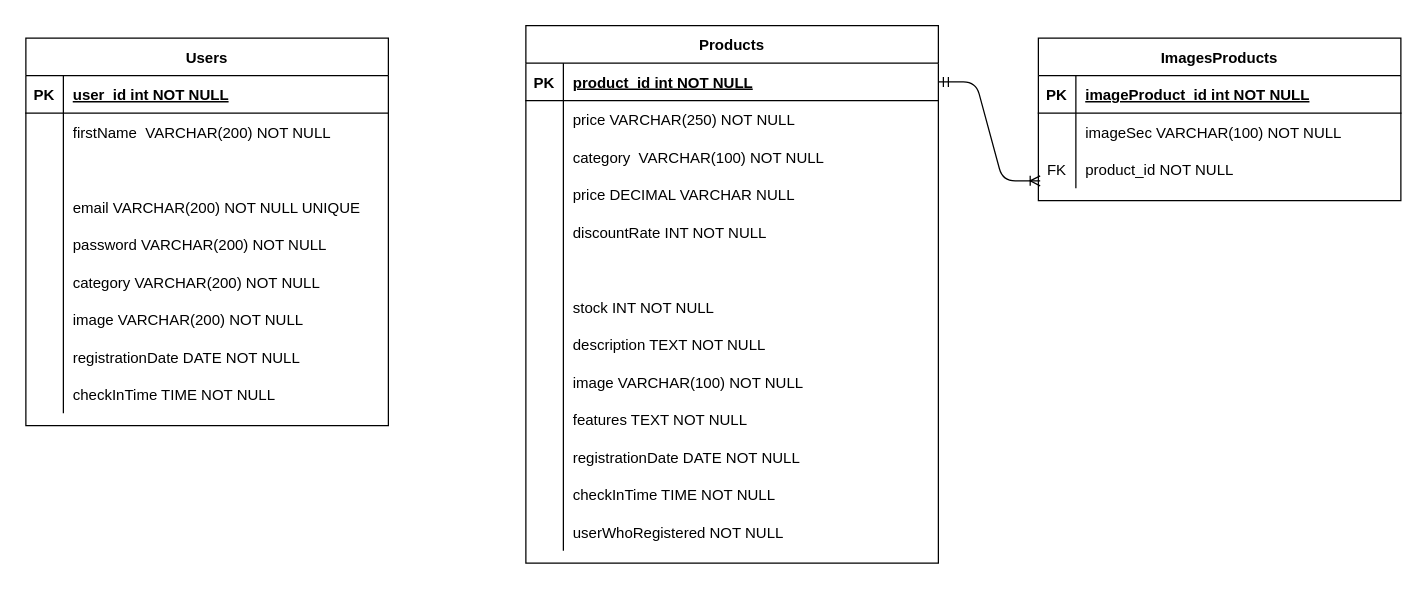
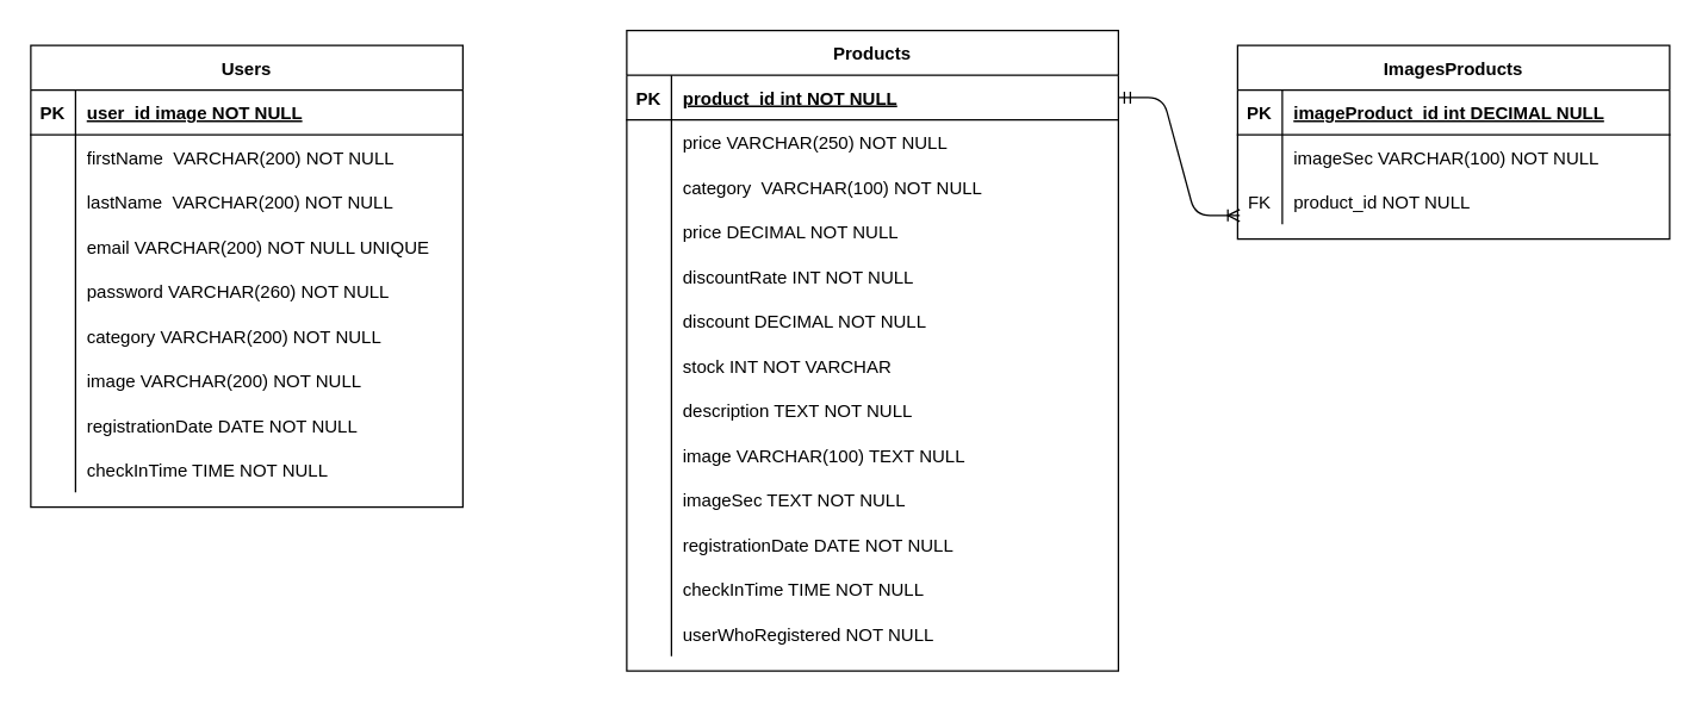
  <mxCell id="0" />
  <mxCell id="1" parent="0" />
  <mxCell id="2" value="Users" style="shape=table;startSize=30;container=1;collapsible=1;childLayout=tableLayout;fixedRows=1;rowLines=0;fontStyle=1;align=center;resizeLast=1;" parent="1" vertex="1"><mxGeometry x="20" y="30" width="290" height="310" as="geometry" /></mxCell>
  <mxCell id="3" value="" style="shape=partialRectangle;collapsible=0;dropTarget=0;pointerEvents=0;fillColor=none;points=[[0,0.5],[1,0.5]];portConstraint=eastwest;top=0;left=0;right=0;bottom=1;" parent="2" vertex="1"><mxGeometry y="30" width="290" height="30" as="geometry" /></mxCell>
  <mxCell id="4" value="PK" style="shape=partialRectangle;overflow=hidden;connectable=0;fillColor=none;top=0;left=0;bottom=0;right=0;fontStyle=1;" parent="3" vertex="1"><mxGeometry width="30" height="30" as="geometry" /></mxCell>
- <mxCell id="5" value="user_id int NOT NULL " style="shape=partialRectangle;overflow=hidden;connectable=0;fillColor=none;top=0;left=0;bottom=0;right=0;align=left;spacingLeft=6;fontStyle=5;" parent="3" vertex="1"><mxGeometry x="30" width="260" height="30" as="geometry" /></mxCell>
+ <mxCell id="5" value="user_id image NOT NULL " style="shape=partialRectangle;overflow=hidden;connectable=0;fillColor=none;top=0;left=0;bottom=0;right=0;align=left;spacingLeft=6;fontStyle=5;" parent="3" vertex="1"><mxGeometry x="30" width="260" height="30" as="geometry" /></mxCell>
  <mxCell id="6" value="" style="shape=partialRectangle;collapsible=0;dropTarget=0;pointerEvents=0;fillColor=none;top=0;left=0;bottom=0;right=0;points=[[0,0.5],[1,0.5]];portConstraint=eastwest;" vertex="1" parent="2"><mxGeometry y="60" width="290" height="30" as="geometry" /></mxCell>
  <mxCell id="7" value="" style="shape=partialRectangle;connectable=0;fillColor=none;top=0;left=0;bottom=0;right=0;editable=1;overflow=hidden;" vertex="1" parent="6"><mxGeometry width="30" height="30" as="geometry" /></mxCell>
  <mxCell id="8" value="firstName  VARCHAR(200) NOT NULL" style="shape=partialRectangle;connectable=0;fillColor=none;top=0;left=0;bottom=0;right=0;align=left;spacingLeft=6;overflow=hidden;" vertex="1" parent="6"><mxGeometry x="30" width="260" height="30" as="geometry" /></mxCell>
  <mxCell id="9" value="" style="shape=partialRectangle;collapsible=0;dropTarget=0;pointerEvents=0;fillColor=none;top=0;left=0;bottom=0;right=0;points=[[0,0.5],[1,0.5]];portConstraint=eastwest;" vertex="1" parent="2"><mxGeometry y="90" width="290" height="30" as="geometry" /></mxCell>
  <mxCell id="10" value="" style="shape=partialRectangle;connectable=0;fillColor=none;top=0;left=0;bottom=0;right=0;editable=1;overflow=hidden;" vertex="1" parent="9"><mxGeometry width="30" height="30" as="geometry" /></mxCell>
+ <mxCell id="11" value="lastName  VARCHAR(200) NOT NULL" style="shape=partialRectangle;connectable=0;fillColor=none;top=0;left=0;bottom=0;right=0;align=left;spacingLeft=6;overflow=hidden;" vertex="1" parent="9"><mxGeometry x="30" width="260" height="30" as="geometry" /></mxCell>
  <mxCell id="12" value="" style="shape=partialRectangle;collapsible=0;dropTarget=0;pointerEvents=0;fillColor=none;top=0;left=0;bottom=0;right=0;points=[[0,0.5],[1,0.5]];portConstraint=eastwest;" vertex="1" parent="2"><mxGeometry y="120" width="290" height="30" as="geometry" /></mxCell>
  <mxCell id="13" value="" style="shape=partialRectangle;connectable=0;fillColor=none;top=0;left=0;bottom=0;right=0;editable=1;overflow=hidden;" vertex="1" parent="12"><mxGeometry width="30" height="30" as="geometry" /></mxCell>
  <mxCell id="14" value="email VARCHAR(200) NOT NULL UNIQUE" style="shape=partialRectangle;connectable=0;fillColor=none;top=0;left=0;bottom=0;right=0;align=left;spacingLeft=6;overflow=hidden;" vertex="1" parent="12"><mxGeometry x="30" width="260" height="30" as="geometry" /></mxCell>
  <mxCell id="15" value="" style="shape=partialRectangle;collapsible=0;dropTarget=0;pointerEvents=0;fillColor=none;top=0;left=0;bottom=0;right=0;points=[[0,0.5],[1,0.5]];portConstraint=eastwest;" vertex="1" parent="2"><mxGeometry y="150" width="290" height="30" as="geometry" /></mxCell>
  <mxCell id="16" value="" style="shape=partialRectangle;connectable=0;fillColor=none;top=0;left=0;bottom=0;right=0;editable=1;overflow=hidden;" vertex="1" parent="15"><mxGeometry width="30" height="30" as="geometry" /></mxCell>
- <mxCell id="17" value="password VARCHAR(200) NOT NULL" style="shape=partialRectangle;connectable=0;fillColor=none;top=0;left=0;bottom=0;right=0;align=left;spacingLeft=6;overflow=hidden;" vertex="1" parent="15"><mxGeometry x="30" width="260" height="30" as="geometry" /></mxCell>
+ <mxCell id="17" value="password VARCHAR(260) NOT NULL" style="shape=partialRectangle;connectable=0;fillColor=none;top=0;left=0;bottom=0;right=0;align=left;spacingLeft=6;overflow=hidden;" vertex="1" parent="15"><mxGeometry x="30" width="260" height="30" as="geometry" /></mxCell>
  <mxCell id="18" value="" style="shape=partialRectangle;collapsible=0;dropTarget=0;pointerEvents=0;fillColor=none;top=0;left=0;bottom=0;right=0;points=[[0,0.5],[1,0.5]];portConstraint=eastwest;" vertex="1" parent="2"><mxGeometry y="180" width="290" height="30" as="geometry" /></mxCell>
  <mxCell id="19" value="" style="shape=partialRectangle;connectable=0;fillColor=none;top=0;left=0;bottom=0;right=0;editable=1;overflow=hidden;" vertex="1" parent="18"><mxGeometry width="30" height="30" as="geometry" /></mxCell>
  <mxCell id="20" value="category VARCHAR(200) NOT NULL" style="shape=partialRectangle;connectable=0;fillColor=none;top=0;left=0;bottom=0;right=0;align=left;spacingLeft=6;overflow=hidden;" vertex="1" parent="18"><mxGeometry x="30" width="260" height="30" as="geometry" /></mxCell>
  <mxCell id="21" value="" style="shape=partialRectangle;collapsible=0;dropTarget=0;pointerEvents=0;fillColor=none;points=[[0,0.5],[1,0.5]];portConstraint=eastwest;top=0;left=0;right=0;bottom=0;" parent="2" vertex="1"><mxGeometry y="210" width="290" height="30" as="geometry" /></mxCell>
  <mxCell id="22" value="" style="shape=partialRectangle;overflow=hidden;connectable=0;fillColor=none;top=0;left=0;bottom=0;right=0;" parent="21" vertex="1"><mxGeometry width="30" height="30" as="geometry" /></mxCell>
  <mxCell id="23" value="image VARCHAR(200) NOT NULL" style="shape=partialRectangle;overflow=hidden;connectable=0;fillColor=none;top=0;left=0;bottom=0;right=0;align=left;spacingLeft=6;" parent="21" vertex="1"><mxGeometry x="30" width="260" height="30" as="geometry" /></mxCell>
  <mxCell id="24" value="" style="shape=partialRectangle;collapsible=0;dropTarget=0;pointerEvents=0;fillColor=none;top=0;left=0;bottom=0;right=0;points=[[0,0.5],[1,0.5]];portConstraint=eastwest;" vertex="1" parent="2"><mxGeometry y="240" width="290" height="30" as="geometry" /></mxCell>
  <mxCell id="25" value="" style="shape=partialRectangle;connectable=0;fillColor=none;top=0;left=0;bottom=0;right=0;editable=1;overflow=hidden;" vertex="1" parent="24"><mxGeometry width="30" height="30" as="geometry" /></mxCell>
  <mxCell id="26" value="registrationDate DATE NOT NULL" style="shape=partialRectangle;connectable=0;fillColor=none;top=0;left=0;bottom=0;right=0;align=left;spacingLeft=6;overflow=hidden;" vertex="1" parent="24"><mxGeometry x="30" width="260" height="30" as="geometry" /></mxCell>
  <mxCell id="27" value="" style="shape=partialRectangle;collapsible=0;dropTarget=0;pointerEvents=0;fillColor=none;top=0;left=0;bottom=0;right=0;points=[[0,0.5],[1,0.5]];portConstraint=eastwest;" vertex="1" parent="2"><mxGeometry y="270" width="290" height="30" as="geometry" /></mxCell>
  <mxCell id="28" value="" style="shape=partialRectangle;connectable=0;fillColor=none;top=0;left=0;bottom=0;right=0;editable=1;overflow=hidden;" vertex="1" parent="27"><mxGeometry width="30" height="30" as="geometry" /></mxCell>
  <mxCell id="29" value="checkInTime TIME NOT NULL" style="shape=partialRectangle;connectable=0;fillColor=none;top=0;left=0;bottom=0;right=0;align=left;spacingLeft=6;overflow=hidden;" vertex="1" parent="27"><mxGeometry x="30" width="260" height="30" as="geometry" /></mxCell>
  <mxCell id="30" value="Products" style="shape=table;startSize=30;container=1;collapsible=1;childLayout=tableLayout;fixedRows=1;rowLines=0;fontStyle=1;align=center;resizeLast=1;" vertex="1" parent="1"><mxGeometry x="420" y="20" width="330" height="430" as="geometry" /></mxCell>
  <mxCell id="31" value="" style="shape=partialRectangle;collapsible=0;dropTarget=0;pointerEvents=0;fillColor=none;points=[[0,0.5],[1,0.5]];portConstraint=eastwest;top=0;left=0;right=0;bottom=1;" vertex="1" parent="30"><mxGeometry y="30" width="330" height="30" as="geometry" /></mxCell>
  <mxCell id="32" value="PK" style="shape=partialRectangle;overflow=hidden;connectable=0;fillColor=none;top=0;left=0;bottom=0;right=0;fontStyle=1;" vertex="1" parent="31"><mxGeometry width="30" height="30" as="geometry" /></mxCell>
  <mxCell id="33" value="product_id int NOT NULL " style="shape=partialRectangle;overflow=hidden;connectable=0;fillColor=none;top=0;left=0;bottom=0;right=0;align=left;spacingLeft=6;fontStyle=5;" vertex="1" parent="31"><mxGeometry x="30" width="300" height="30" as="geometry" /></mxCell>
  <mxCell id="34" value="" style="shape=partialRectangle;collapsible=0;dropTarget=0;pointerEvents=0;fillColor=none;top=0;left=0;bottom=0;right=0;points=[[0,0.5],[1,0.5]];portConstraint=eastwest;" vertex="1" parent="30"><mxGeometry y="60" width="330" height="30" as="geometry" /></mxCell>
  <mxCell id="35" value="" style="shape=partialRectangle;connectable=0;fillColor=none;top=0;left=0;bottom=0;right=0;editable=1;overflow=hidden;" vertex="1" parent="34"><mxGeometry width="30" height="30" as="geometry" /></mxCell>
  <mxCell id="36" value="price VARCHAR(250) NOT NULL" style="shape=partialRectangle;connectable=0;fillColor=none;top=0;left=0;bottom=0;right=0;align=left;spacingLeft=6;overflow=hidden;" vertex="1" parent="34"><mxGeometry x="30" width="300" height="30" as="geometry" /></mxCell>
  <mxCell id="37" value="" style="shape=partialRectangle;collapsible=0;dropTarget=0;pointerEvents=0;fillColor=none;top=0;left=0;bottom=0;right=0;points=[[0,0.5],[1,0.5]];portConstraint=eastwest;" vertex="1" parent="30"><mxGeometry y="90" width="330" height="30" as="geometry" /></mxCell>
  <mxCell id="38" value="" style="shape=partialRectangle;connectable=0;fillColor=none;top=0;left=0;bottom=0;right=0;editable=1;overflow=hidden;" vertex="1" parent="37"><mxGeometry width="30" height="30" as="geometry" /></mxCell>
  <mxCell id="39" value="category  VARCHAR(100) NOT NULL" style="shape=partialRectangle;connectable=0;fillColor=none;top=0;left=0;bottom=0;right=0;align=left;spacingLeft=6;overflow=hidden;" vertex="1" parent="37"><mxGeometry x="30" width="300" height="30" as="geometry" /></mxCell>
  <mxCell id="40" value="" style="shape=partialRectangle;collapsible=0;dropTarget=0;pointerEvents=0;fillColor=none;top=0;left=0;bottom=0;right=0;points=[[0,0.5],[1,0.5]];portConstraint=eastwest;" vertex="1" parent="30"><mxGeometry y="120" width="330" height="30" as="geometry" /></mxCell>
  <mxCell id="41" value="" style="shape=partialRectangle;connectable=0;fillColor=none;top=0;left=0;bottom=0;right=0;editable=1;overflow=hidden;" vertex="1" parent="40"><mxGeometry width="30" height="30" as="geometry" /></mxCell>
- <mxCell id="42" value="price DECIMAL VARCHAR NULL " style="shape=partialRectangle;connectable=0;fillColor=none;top=0;left=0;bottom=0;right=0;align=left;spacingLeft=6;overflow=hidden;" vertex="1" parent="40"><mxGeometry x="30" width="300" height="30" as="geometry" /></mxCell>
+ <mxCell id="42" value="price DECIMAL NOT NULL " style="shape=partialRectangle;connectable=0;fillColor=none;top=0;left=0;bottom=0;right=0;align=left;spacingLeft=6;overflow=hidden;" vertex="1" parent="40"><mxGeometry x="30" width="300" height="30" as="geometry" /></mxCell>
  <mxCell id="43" value="" style="shape=partialRectangle;collapsible=0;dropTarget=0;pointerEvents=0;fillColor=none;top=0;left=0;bottom=0;right=0;points=[[0,0.5],[1,0.5]];portConstraint=eastwest;" vertex="1" parent="30"><mxGeometry y="150" width="330" height="30" as="geometry" /></mxCell>
  <mxCell id="44" value="" style="shape=partialRectangle;connectable=0;fillColor=none;top=0;left=0;bottom=0;right=0;editable=1;overflow=hidden;" vertex="1" parent="43"><mxGeometry width="30" height="30" as="geometry" /></mxCell>
  <mxCell id="45" value="discountRate INT NOT NULL" style="shape=partialRectangle;connectable=0;fillColor=none;top=0;left=0;bottom=0;right=0;align=left;spacingLeft=6;overflow=hidden;" vertex="1" parent="43"><mxGeometry x="30" width="300" height="30" as="geometry" /></mxCell>
  <mxCell id="46" value="" style="shape=partialRectangle;collapsible=0;dropTarget=0;pointerEvents=0;fillColor=none;top=0;left=0;bottom=0;right=0;points=[[0,0.5],[1,0.5]];portConstraint=eastwest;" vertex="1" parent="30"><mxGeometry y="180" width="330" height="30" as="geometry" /></mxCell>
  <mxCell id="47" value="" style="shape=partialRectangle;connectable=0;fillColor=none;top=0;left=0;bottom=0;right=0;editable=1;overflow=hidden;" vertex="1" parent="46"><mxGeometry width="30" height="30" as="geometry" /></mxCell>
+ <mxCell id="48" value="discount DECIMAL NOT NULL" style="shape=partialRectangle;connectable=0;fillColor=none;top=0;left=0;bottom=0;right=0;align=left;spacingLeft=6;overflow=hidden;" vertex="1" parent="46"><mxGeometry x="30" width="300" height="30" as="geometry" /></mxCell>
  <mxCell id="49" value="" style="shape=partialRectangle;collapsible=0;dropTarget=0;pointerEvents=0;fillColor=none;points=[[0,0.5],[1,0.5]];portConstraint=eastwest;top=0;left=0;right=0;bottom=0;" vertex="1" parent="30"><mxGeometry y="210" width="330" height="30" as="geometry" /></mxCell>
  <mxCell id="50" value="" style="shape=partialRectangle;overflow=hidden;connectable=0;fillColor=none;top=0;left=0;bottom=0;right=0;" vertex="1" parent="49"><mxGeometry width="30" height="30" as="geometry" /></mxCell>
- <mxCell id="51" value="stock INT NOT NULL" style="shape=partialRectangle;overflow=hidden;connectable=0;fillColor=none;top=0;left=0;bottom=0;right=0;align=left;spacingLeft=6;" vertex="1" parent="49"><mxGeometry x="30" width="300" height="30" as="geometry" /></mxCell>
+ <mxCell id="51" value="stock INT NOT VARCHAR" style="shape=partialRectangle;overflow=hidden;connectable=0;fillColor=none;top=0;left=0;bottom=0;right=0;align=left;spacingLeft=6;" vertex="1" parent="49"><mxGeometry x="30" width="300" height="30" as="geometry" /></mxCell>
  <mxCell id="52" value="" style="shape=partialRectangle;collapsible=0;dropTarget=0;pointerEvents=0;fillColor=none;top=0;left=0;bottom=0;right=0;points=[[0,0.5],[1,0.5]];portConstraint=eastwest;" vertex="1" parent="30"><mxGeometry y="240" width="330" height="30" as="geometry" /></mxCell>
  <mxCell id="53" value="" style="shape=partialRectangle;connectable=0;fillColor=none;top=0;left=0;bottom=0;right=0;editable=1;overflow=hidden;" vertex="1" parent="52"><mxGeometry width="30" height="30" as="geometry" /></mxCell>
  <mxCell id="54" value="description TEXT NOT NULL" style="shape=partialRectangle;connectable=0;fillColor=none;top=0;left=0;bottom=0;right=0;align=left;spacingLeft=6;overflow=hidden;" vertex="1" parent="52"><mxGeometry x="30" width="300" height="30" as="geometry" /></mxCell>
  <mxCell id="55" value="" style="shape=partialRectangle;collapsible=0;dropTarget=0;pointerEvents=0;fillColor=none;top=0;left=0;bottom=0;right=0;points=[[0,0.5],[1,0.5]];portConstraint=eastwest;" vertex="1" parent="30"><mxGeometry y="270" width="330" height="30" as="geometry" /></mxCell>
  <mxCell id="56" value="" style="shape=partialRectangle;connectable=0;fillColor=none;top=0;left=0;bottom=0;right=0;editable=1;overflow=hidden;" vertex="1" parent="55"><mxGeometry width="30" height="30" as="geometry" /></mxCell>
- <mxCell id="57" value="image VARCHAR(100) NOT NULL" style="shape=partialRectangle;connectable=0;fillColor=none;top=0;left=0;bottom=0;right=0;align=left;spacingLeft=6;overflow=hidden;" vertex="1" parent="55"><mxGeometry x="30" width="300" height="30" as="geometry" /></mxCell>
+ <mxCell id="57" value="image VARCHAR(100) TEXT NULL" style="shape=partialRectangle;connectable=0;fillColor=none;top=0;left=0;bottom=0;right=0;align=left;spacingLeft=6;overflow=hidden;" vertex="1" parent="55"><mxGeometry x="30" width="300" height="30" as="geometry" /></mxCell>
  <mxCell id="58" value="" style="shape=partialRectangle;collapsible=0;dropTarget=0;pointerEvents=0;fillColor=none;top=0;left=0;bottom=0;right=0;points=[[0,0.5],[1,0.5]];portConstraint=eastwest;" vertex="1" parent="30"><mxGeometry y="300" width="330" height="30" as="geometry" /></mxCell>
  <mxCell id="59" value="" style="shape=partialRectangle;connectable=0;fillColor=none;top=0;left=0;bottom=0;right=0;editable=1;overflow=hidden;" vertex="1" parent="58"><mxGeometry width="30" height="30" as="geometry" /></mxCell>
- <mxCell id="60" value="features TEXT NOT NULL" style="shape=partialRectangle;connectable=0;fillColor=none;top=0;left=0;bottom=0;right=0;align=left;spacingLeft=6;overflow=hidden;" vertex="1" parent="58"><mxGeometry x="30" width="300" height="30" as="geometry" /></mxCell>
+ <mxCell id="60" value="imageSec TEXT NOT NULL" style="shape=partialRectangle;connectable=0;fillColor=none;top=0;left=0;bottom=0;right=0;align=left;spacingLeft=6;overflow=hidden;" vertex="1" parent="58"><mxGeometry x="30" width="300" height="30" as="geometry" /></mxCell>
  <mxCell id="61" value="" style="shape=partialRectangle;collapsible=0;dropTarget=0;pointerEvents=0;fillColor=none;top=0;left=0;bottom=0;right=0;points=[[0,0.5],[1,0.5]];portConstraint=eastwest;" vertex="1" parent="30"><mxGeometry y="330" width="330" height="30" as="geometry" /></mxCell>
  <mxCell id="62" value="" style="shape=partialRectangle;connectable=0;fillColor=none;top=0;left=0;bottom=0;right=0;editable=1;overflow=hidden;" vertex="1" parent="61"><mxGeometry width="30" height="30" as="geometry" /></mxCell>
  <mxCell id="63" value="registrationDate DATE NOT NULL" style="shape=partialRectangle;connectable=0;fillColor=none;top=0;left=0;bottom=0;right=0;align=left;spacingLeft=6;overflow=hidden;" vertex="1" parent="61"><mxGeometry x="30" width="300" height="30" as="geometry" /></mxCell>
  <mxCell id="64" value="" style="shape=partialRectangle;collapsible=0;dropTarget=0;pointerEvents=0;fillColor=none;top=0;left=0;bottom=0;right=0;points=[[0,0.5],[1,0.5]];portConstraint=eastwest;" vertex="1" parent="30"><mxGeometry y="360" width="330" height="30" as="geometry" /></mxCell>
  <mxCell id="65" value="" style="shape=partialRectangle;connectable=0;fillColor=none;top=0;left=0;bottom=0;right=0;editable=1;overflow=hidden;" vertex="1" parent="64"><mxGeometry width="30" height="30" as="geometry" /></mxCell>
  <mxCell id="66" value="checkInTime TIME NOT NULL" style="shape=partialRectangle;connectable=0;fillColor=none;top=0;left=0;bottom=0;right=0;align=left;spacingLeft=6;overflow=hidden;" vertex="1" parent="64"><mxGeometry x="30" width="300" height="30" as="geometry" /></mxCell>
  <mxCell id="67" value="" style="shape=partialRectangle;collapsible=0;dropTarget=0;pointerEvents=0;fillColor=none;top=0;left=0;bottom=0;right=0;points=[[0,0.5],[1,0.5]];portConstraint=eastwest;" vertex="1" parent="30"><mxGeometry y="390" width="330" height="30" as="geometry" /></mxCell>
  <mxCell id="68" value="" style="shape=partialRectangle;connectable=0;fillColor=none;top=0;left=0;bottom=0;right=0;editable=1;overflow=hidden;" vertex="1" parent="67"><mxGeometry width="30" height="30" as="geometry" /></mxCell>
  <mxCell id="69" value="userWhoRegistered NOT NULL" style="shape=partialRectangle;connectable=0;fillColor=none;top=0;left=0;bottom=0;right=0;align=left;spacingLeft=6;overflow=hidden;" vertex="1" parent="67"><mxGeometry x="30" width="300" height="30" as="geometry" /></mxCell>
  <mxCell id="70" value="ImagesProducts" style="shape=table;startSize=30;container=1;collapsible=1;childLayout=tableLayout;fixedRows=1;rowLines=0;fontStyle=1;align=center;resizeLast=1;" vertex="1" parent="1"><mxGeometry x="830" y="30" width="290" height="130" as="geometry" /></mxCell>
  <mxCell id="71" value="" style="shape=partialRectangle;collapsible=0;dropTarget=0;pointerEvents=0;fillColor=none;points=[[0,0.5],[1,0.5]];portConstraint=eastwest;top=0;left=0;right=0;bottom=1;" vertex="1" parent="70"><mxGeometry y="30" width="290" height="30" as="geometry" /></mxCell>
  <mxCell id="72" value="PK" style="shape=partialRectangle;overflow=hidden;connectable=0;fillColor=none;top=0;left=0;bottom=0;right=0;fontStyle=1;" vertex="1" parent="71"><mxGeometry width="30" height="30" as="geometry" /></mxCell>
- <mxCell id="73" value="imageProduct_id int NOT NULL " style="shape=partialRectangle;overflow=hidden;connectable=0;fillColor=none;top=0;left=0;bottom=0;right=0;align=left;spacingLeft=6;fontStyle=5;" vertex="1" parent="71"><mxGeometry x="30" width="260" height="30" as="geometry" /></mxCell>
+ <mxCell id="73" value="imageProduct_id int DECIMAL NULL " style="shape=partialRectangle;overflow=hidden;connectable=0;fillColor=none;top=0;left=0;bottom=0;right=0;align=left;spacingLeft=6;fontStyle=5;" vertex="1" parent="71"><mxGeometry x="30" width="260" height="30" as="geometry" /></mxCell>
  <mxCell id="74" value="" style="shape=partialRectangle;collapsible=0;dropTarget=0;pointerEvents=0;fillColor=none;points=[[0,0.5],[1,0.5]];portConstraint=eastwest;top=0;left=0;right=0;bottom=0;" vertex="1" parent="70"><mxGeometry y="60" width="290" height="30" as="geometry" /></mxCell>
  <mxCell id="75" value="" style="shape=partialRectangle;overflow=hidden;connectable=0;fillColor=none;top=0;left=0;bottom=0;right=0;" vertex="1" parent="74"><mxGeometry width="30" height="30" as="geometry" /></mxCell>
  <mxCell id="76" value="imageSec VARCHAR(100) NOT NULL" style="shape=partialRectangle;overflow=hidden;connectable=0;fillColor=none;top=0;left=0;bottom=0;right=0;align=left;spacingLeft=6;" vertex="1" parent="74"><mxGeometry x="30" width="260" height="30" as="geometry" /></mxCell>
  <mxCell id="77" value="" style="shape=partialRectangle;collapsible=0;dropTarget=0;pointerEvents=0;fillColor=none;top=0;left=0;bottom=0;right=0;points=[[0,0.5],[1,0.5]];portConstraint=eastwest;" vertex="1" parent="70"><mxGeometry y="90" width="290" height="30" as="geometry" /></mxCell>
  <mxCell id="78" value="FK" style="shape=partialRectangle;connectable=0;fillColor=none;top=0;left=0;bottom=0;right=0;fontStyle=0;overflow=hidden;" vertex="1" parent="77"><mxGeometry width="30" height="30" as="geometry" /></mxCell>
  <mxCell id="79" value="product_id NOT NULL" style="shape=partialRectangle;connectable=0;fillColor=none;top=0;left=0;bottom=0;right=0;align=left;spacingLeft=6;fontStyle=0;overflow=hidden;" vertex="1" parent="77"><mxGeometry x="30" width="260" height="30" as="geometry" /></mxCell>
  <mxCell id="80" value="" style="edgeStyle=entityRelationEdgeStyle;fontSize=12;html=1;endArrow=ERoneToMany;startArrow=ERmandOne;exitX=1;exitY=0.5;exitDx=0;exitDy=0;entryX=0.005;entryY=0.806;entryDx=0;entryDy=0;entryPerimeter=0;" edge="1" parent="1" source="31" target="77"><mxGeometry width="100" height="100" relative="1" as="geometry"><mxPoint x="760" y="290" as="sourcePoint" /><mxPoint x="860" y="190" as="targetPoint" /></mxGeometry></mxCell>
